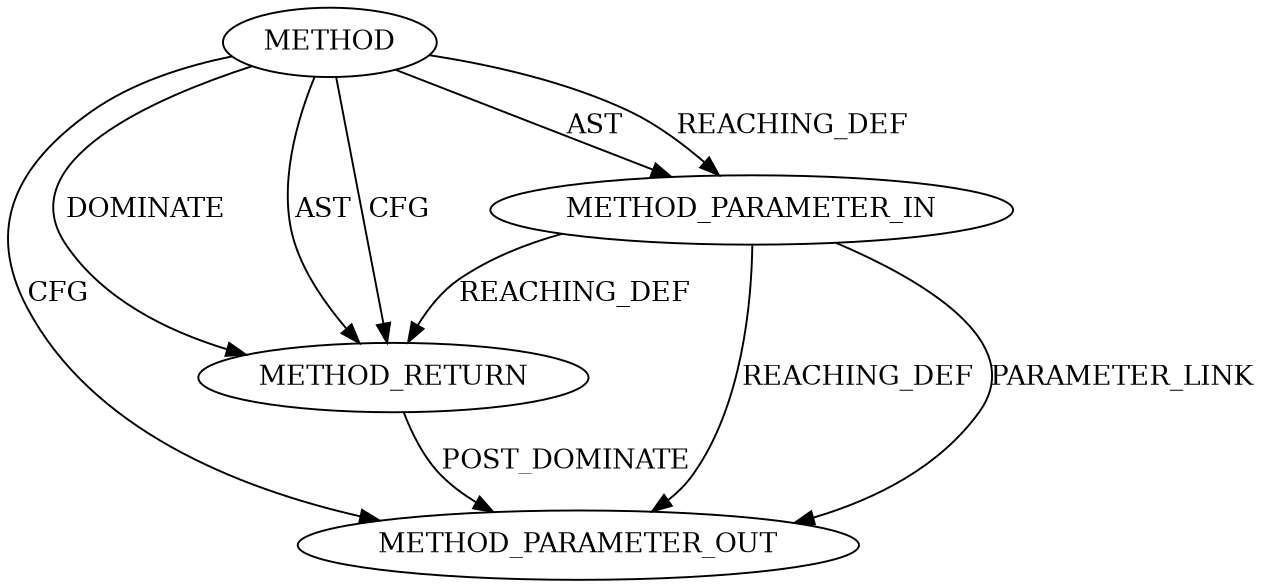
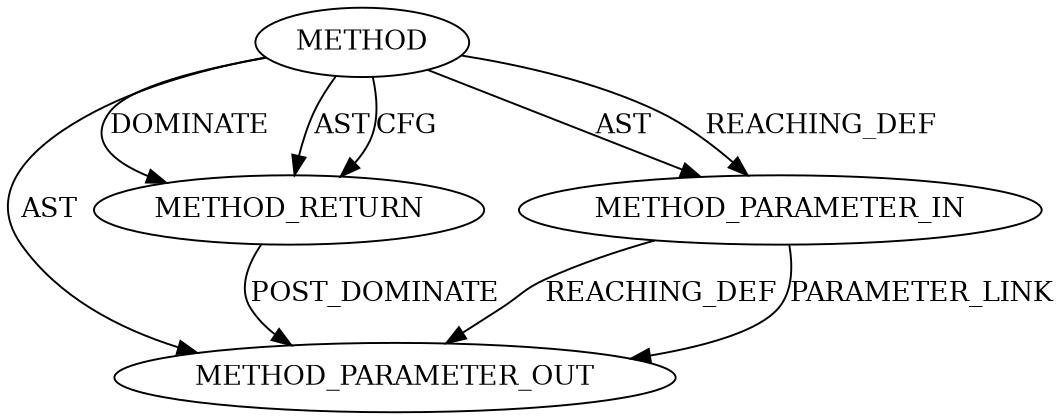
  digraph {
    node [CODE=p1 EVALUATION_STRATEGY=BY_VALUE NAME=p1 ORDER=1 TYPE_FULL_NAME=ANY]
    n1 [INDEX=1 IS_VARIADIC=false label=METHOD_PARAMETER_OUT]
    n2 [CODE=RET ORDER=2 label=METHOD_RETURN NAME=""]
    n3 [AST_PARENT_FULL_NAME="<global>" AST_PARENT_TYPE=NAMESPACE_BLOCK CODE="<empty>" FILENAME="<empty>" FULL_NAME=sock_intr_errno IS_EXTERNAL=true NAME=sock_intr_errno ORDER=0 label=METHOD EVALUATION_STRATEGY="" TYPE_FULL_NAME=""]
    n4 [INDEX=1 IS_VARIADIC=false label=METHOD_PARAMETER_IN]
    n2 -> n1 [label=POST_DOMINATE]
-   n3 -> n1 [label=CFG]
+   n3 -> n1 [label=AST]
    n3 -> n2 [label=DOMINATE]
    n3 -> n2 [label=AST]
    n3 -> n2 [label=CFG]
    n3 -> n4 [label=AST]
    n3 -> n4 [label=REACHING_DEF]
    n4 -> n1 [VARIABLE=p1 label=REACHING_DEF]
    n4 -> n1 [label=PARAMETER_LINK]
-   n4 -> n2 [VARIABLE=p1 label=REACHING_DEF]
  }
